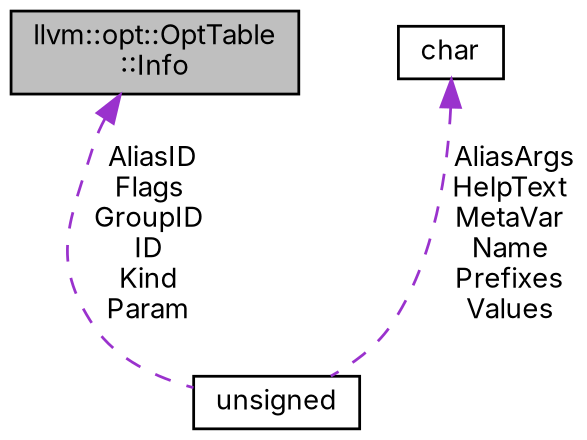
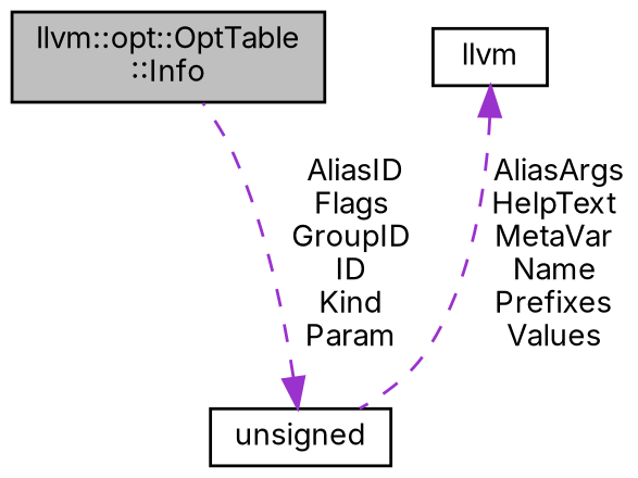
  digraph {
    fontname=Inter
    node [color=black fontname=Inter fontsize=10 shape=box]
    edge [color=darkorchid3 dir=back fontname=Inter fontsize=10 labelfontname=Helvetica labelfontsize=10 style=dashed]
    n1 [fillcolor=grey75 fontcolor=black height=0.2 label="llvm::opt::OptTable\l::Info" style=filled width=0.4]
-   n2 [height=0.2 label=char width=0.4]
+   n2 [height=0.2 label=llvm width=0.4]
    n3 [height=0.2 label=unsigned width=0.4]
    n2 -> n3 [label=" AliasArgs\nHelpText\nMetaVar\nName\nPrefixes\nValues"]
-   n1 -> n3 [label=" AliasID\nFlags\nGroupID\nID\nKind\nParam"]
+   n3 -> n1 [label=" AliasID\nFlags\nGroupID\nID\nKind\nParam"]
  }
